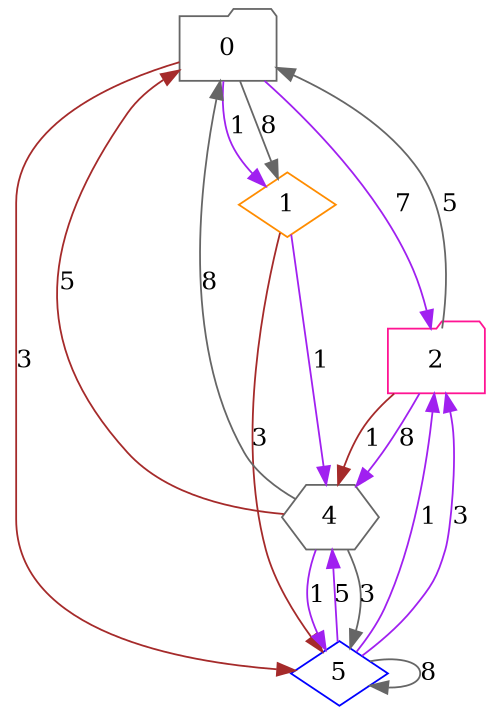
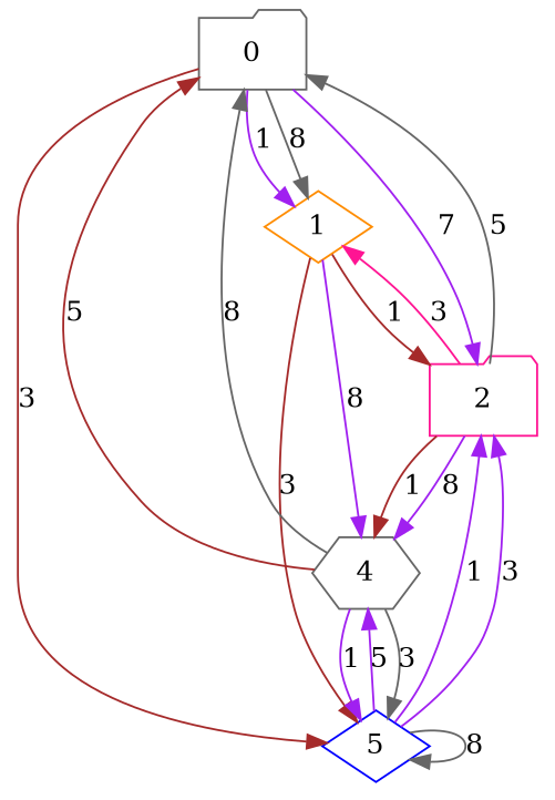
  digraph {
    node [color=gray40 shape=folder]
    edge [color=purple]
    n1 [label=0]
    n2 [color=darkorange label=1 shape=diamond]
    n3 [color=deeppink label=2]
    n4 [color=blue label=5 shape=diamond]
    n5 [label=4 shape=hexagon]
    n1 -> n2 [label=1]
    n1 -> n2 [color=gray40 label=8]
    n1 -> n3 [label=7]
    n1 -> n4 [color=brown label=3]
+   n2 -> n3 [color=brown label=1]
    n2 -> n4 [color=brown label=3]
-   n2 -> n5 [label=1]
+   n2 -> n5 [label=8]
    n3 -> n1 [color=gray40 label=5]
+   n3 -> n2 [color=deeppink label=3]
    n3 -> n5 [color=brown label=1]
    n3 -> n5 [label=8]
    n4 -> n3 [label=1]
    n4 -> n3 [label=3]
    n4 -> n4 [color=gray40 label=8]
    n4 -> n5 [label=5]
    n5 -> n1 [color=brown label=5]
    n5 -> n1 [color=gray40 label=8]
    n5 -> n4 [label=1]
    n5 -> n4 [color=gray40 label=3]
  }
